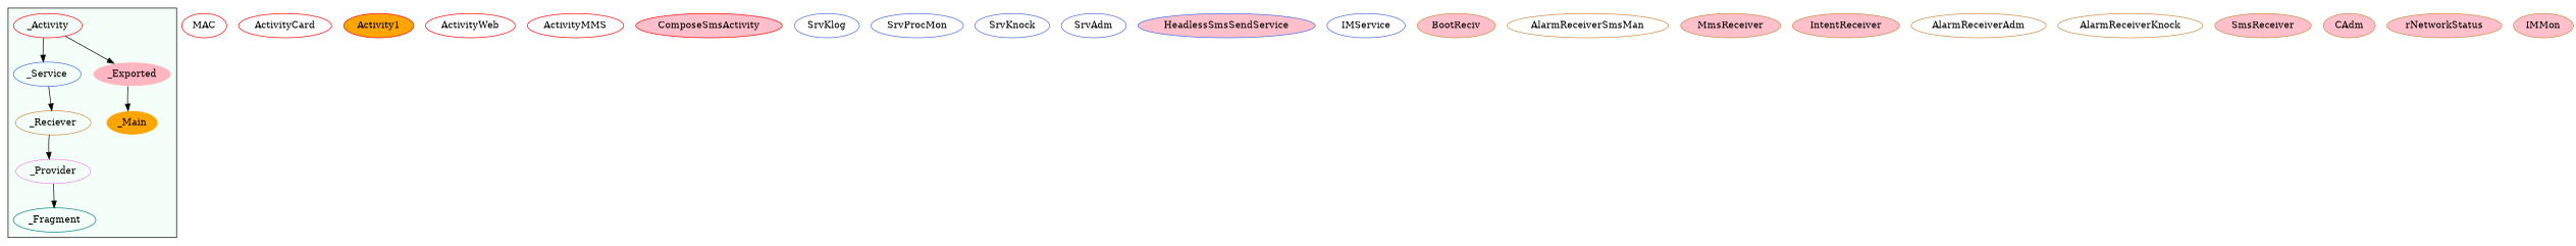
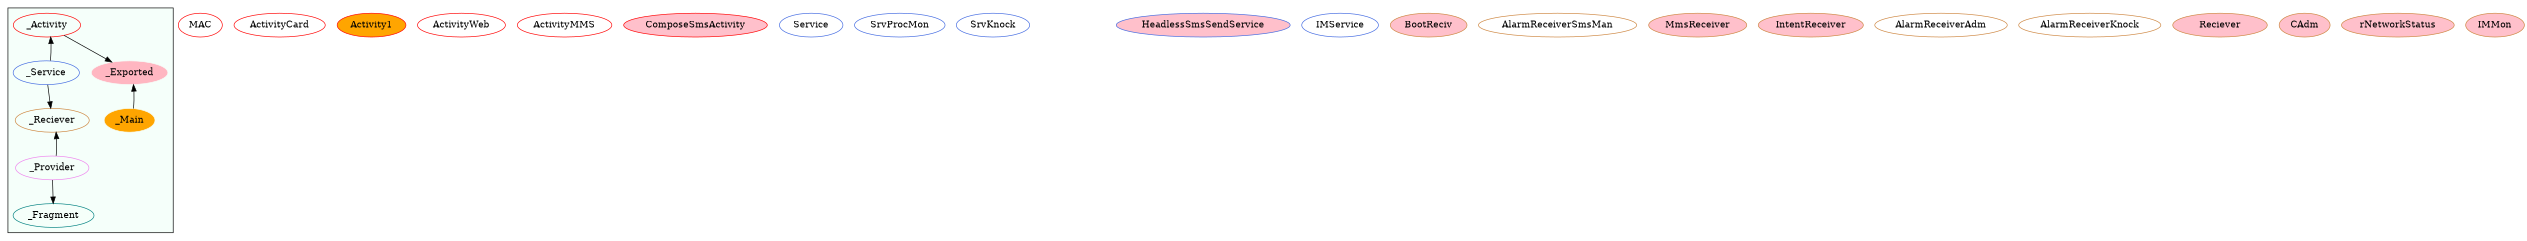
  digraph {
    node [color=peru]
    _Activity [color=red]
    _Service [color=royalblue]
    _Reciever
    _Provider [color=violet]
    _Fragment [color=teal]
    _Main [color=mintcream fillcolor=orange style=filled]
    _Exported [color=mintcream fillcolor=lightpink style=filled]
    MAC [color=red]
    ActivityCard [color=red]
    Activity1 [color=red fillcolor=orange style=filled]
    ActivityWeb [color=red]
    ActivityMMS [color=red]
    ComposeSmsActivity [color=red fillcolor=pink style=filled]
-   SrvKlog [color=royalblue]
+   SrvKlog [color=royalblue label=Service]
    SrvProcMon [color=royalblue]
    SrvKnock [color=royalblue]
-   SrvAdm [color=royalblue]
    HeadlessSmsSendService [color=royalblue fillcolor=pink style=filled]
    IMService [color=royalblue]
    BootReciv [fillcolor=pink style=filled]
    AlarmReceiverSmsMan
    MmsReceiver [fillcolor=pink style=filled]
    IntentReceiver [fillcolor=pink style=filled]
    AlarmReceiverAdm
    AlarmReceiverKnock
-   SmsReceiver [fillcolor=pink style=filled]
+   SmsReceiver [fillcolor=pink style=filled label=Reciever]
    CAdm [fillcolor=pink style=filled]
    rNetworkStatus [fillcolor=pink style=filled]
    IMMon [fillcolor=pink style=filled]
    subgraph cluster_1 {
      bgcolor=mintcream
      _Activity
      _Service
      _Reciever
      _Provider
      _Fragment
      _Main
      _Exported
    }
-   _Activity -> _Service
+   _Service -> _Activity
    _Activity -> _Exported
    _Service -> _Reciever
-   _Reciever -> _Provider
+   _Provider -> _Reciever
    _Provider -> _Fragment
-   _Exported -> _Main
+   _Main -> _Exported
  }
